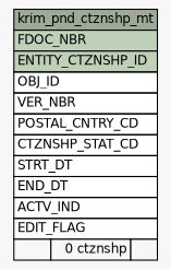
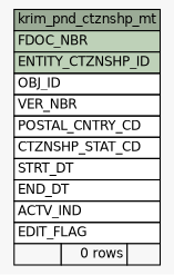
  digraph {
    bgcolor="#f7f7f7"
    fontname=Helvetica
    fontsize=11
    nodesep=0.18
    rankdir=RL
    ranksep=0.46
-   n1 [fontname=Helvetica fontsize=11 label=<     <TABLE BORDER="0" CELLBORDER="1" CELLSPACING="0" BGCOLOR="#ffffff">       <TR><TD COLSPAN="3" BGCOLOR="#9bab96" ALIGN="CENTER">krim_pnd_ctznshp_mt</TD></TR>       <TR><TD PORT="FDOC_NBR" COLSPAN="3" BGCOLOR="#bed1b8" ALIGN="LEFT">FDOC_NBR</TD></TR>       <TR><TD PORT="ENTITY_CTZNSHP_ID" COLSPAN="3" BGCOLOR="#bed1b8" ALIGN="LEFT">ENTITY_CTZNSHP_ID</TD></TR>       <TR><TD PORT="OBJ_ID" COLSPAN="3" ALIGN="LEFT">OBJ_ID</TD></TR>       <TR><TD PORT="VER_NBR" COLSPAN="3" ALIGN="LEFT">VER_NBR</TD></TR>       <TR><TD PORT="POSTAL_CNTRY_CD" COLSPAN="3" ALIGN="LEFT">POSTAL_CNTRY_CD</TD></TR>       <TR><TD PORT="CTZNSHP_STAT_CD" COLSPAN="3" ALIGN="LEFT">CTZNSHP_STAT_CD</TD></TR>       <TR><TD PORT="STRT_DT" COLSPAN="3" ALIGN="LEFT">STRT_DT</TD></TR>       <TR><TD PORT="END_DT" COLSPAN="3" ALIGN="LEFT">END_DT</TD></TR>       <TR><TD PORT="ACTV_IND" COLSPAN="3" ALIGN="LEFT">ACTV_IND</TD></TR>       <TR><TD PORT="EDIT_FLAG" COLSPAN="3" ALIGN="LEFT">EDIT_FLAG</TD></TR>       <TR><TD ALIGN="LEFT" BGCOLOR="#f7f7f7">  </TD><TD ALIGN="RIGHT" BGCOLOR="#f7f7f7">0 ctznshp</TD><TD ALIGN="RIGHT" BGCOLOR="#f7f7f7">  </TD></TR>     </TABLE>> shape=plaintext]
+   n1 [fontname=Helvetica fontsize=11 label=<     <TABLE BORDER="0" CELLBORDER="1" CELLSPACING="0" BGCOLOR="#ffffff">       <TR><TD COLSPAN="3" BGCOLOR="#9bab96" ALIGN="CENTER">krim_pnd_ctznshp_mt</TD></TR>       <TR><TD PORT="FDOC_NBR" COLSPAN="3" BGCOLOR="#bed1b8" ALIGN="LEFT">FDOC_NBR</TD></TR>       <TR><TD PORT="ENTITY_CTZNSHP_ID" COLSPAN="3" BGCOLOR="#bed1b8" ALIGN="LEFT">ENTITY_CTZNSHP_ID</TD></TR>       <TR><TD PORT="OBJ_ID" COLSPAN="3" ALIGN="LEFT">OBJ_ID</TD></TR>       <TR><TD PORT="VER_NBR" COLSPAN="3" ALIGN="LEFT">VER_NBR</TD></TR>       <TR><TD PORT="POSTAL_CNTRY_CD" COLSPAN="3" ALIGN="LEFT">POSTAL_CNTRY_CD</TD></TR>       <TR><TD PORT="CTZNSHP_STAT_CD" COLSPAN="3" ALIGN="LEFT">CTZNSHP_STAT_CD</TD></TR>       <TR><TD PORT="STRT_DT" COLSPAN="3" ALIGN="LEFT">STRT_DT</TD></TR>       <TR><TD PORT="END_DT" COLSPAN="3" ALIGN="LEFT">END_DT</TD></TR>       <TR><TD PORT="ACTV_IND" COLSPAN="3" ALIGN="LEFT">ACTV_IND</TD></TR>       <TR><TD PORT="EDIT_FLAG" COLSPAN="3" ALIGN="LEFT">EDIT_FLAG</TD></TR>       <TR><TD ALIGN="LEFT" BGCOLOR="#f7f7f7">  </TD><TD ALIGN="RIGHT" BGCOLOR="#f7f7f7">0 rows</TD><TD ALIGN="RIGHT" BGCOLOR="#f7f7f7">  </TD></TR>     </TABLE>> shape=plaintext]
  }
